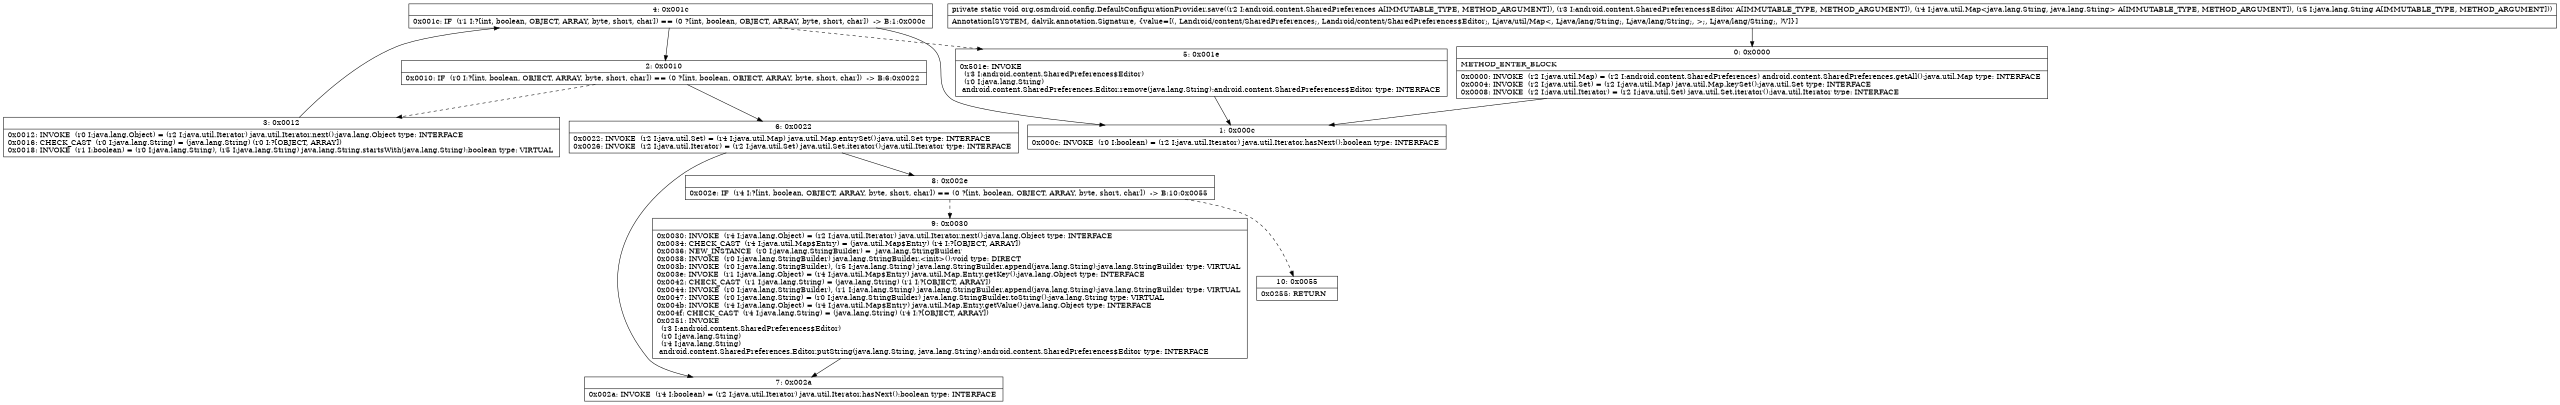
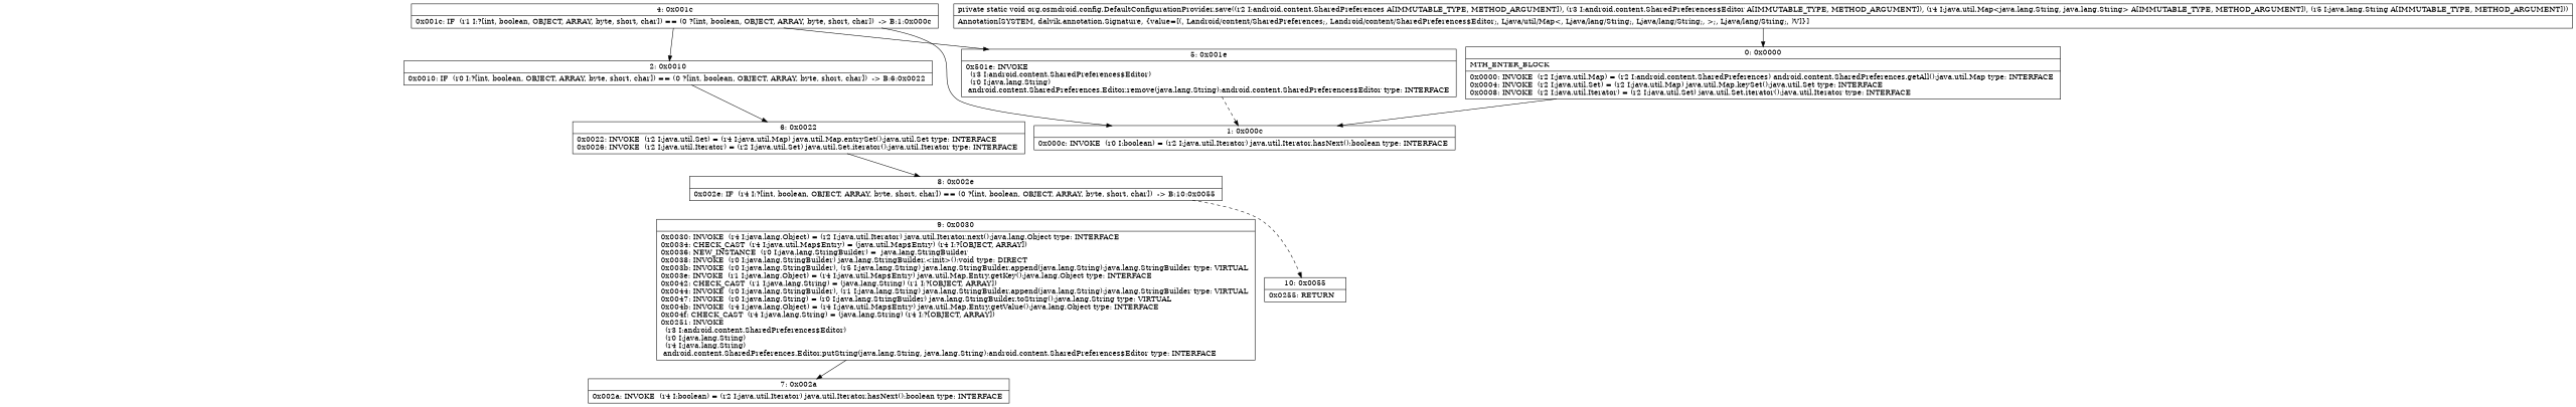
  digraph {
    node [shape=record]
-   n1 [label="{0\:\ 0x0000|METHOD_ENTER_BLOCK\l|0x0000: INVOKE  (r2 I:java.util.Map) = (r2 I:android.content.SharedPreferences) android.content.SharedPreferences.getAll():java.util.Map type: INTERFACE \l0x0004: INVOKE  (r2 I:java.util.Set) = (r2 I:java.util.Map) java.util.Map.keySet():java.util.Set type: INTERFACE \l0x0008: INVOKE  (r2 I:java.util.Iterator) = (r2 I:java.util.Set) java.util.Set.iterator():java.util.Iterator type: INTERFACE \l}"]
+   n1 [label="{0\:\ 0x0000|MTH_ENTER_BLOCK\l|0x0000: INVOKE  (r2 I:java.util.Map) = (r2 I:android.content.SharedPreferences) android.content.SharedPreferences.getAll():java.util.Map type: INTERFACE \l0x0004: INVOKE  (r2 I:java.util.Set) = (r2 I:java.util.Map) java.util.Map.keySet():java.util.Set type: INTERFACE \l0x0008: INVOKE  (r2 I:java.util.Iterator) = (r2 I:java.util.Set) java.util.Set.iterator():java.util.Iterator type: INTERFACE \l}"]
    n2 [label="{1\:\ 0x000c|0x000c: INVOKE  (r0 I:boolean) = (r2 I:java.util.Iterator) java.util.Iterator.hasNext():boolean type: INTERFACE \l}"]
    n3 [label="{2\:\ 0x0010|0x0010: IF  (r0 I:?[int, boolean, OBJECT, ARRAY, byte, short, char]) == (0 ?[int, boolean, OBJECT, ARRAY, byte, short, char])  \-\> B:6:0x0022 \l}"]
-   n4 [label="{3\:\ 0x0012|0x0012: INVOKE  (r0 I:java.lang.Object) = (r2 I:java.util.Iterator) java.util.Iterator.next():java.lang.Object type: INTERFACE \l0x0016: CHECK_CAST  (r0 I:java.lang.String) = (java.lang.String) (r0 I:?[OBJECT, ARRAY]) \l0x0018: INVOKE  (r1 I:boolean) = (r0 I:java.lang.String), (r5 I:java.lang.String) java.lang.String.startsWith(java.lang.String):boolean type: VIRTUAL \l}"]
    n5 [label="{6\:\ 0x0022|0x0022: INVOKE  (r2 I:java.util.Set) = (r4 I:java.util.Map) java.util.Map.entrySet():java.util.Set type: INTERFACE \l0x0026: INVOKE  (r2 I:java.util.Iterator) = (r2 I:java.util.Set) java.util.Set.iterator():java.util.Iterator type: INTERFACE \l}"]
    n6 [label="{4\:\ 0x001c|0x001c: IF  (r1 I:?[int, boolean, OBJECT, ARRAY, byte, short, char]) == (0 ?[int, boolean, OBJECT, ARRAY, byte, short, char])  \-\> B:1:0x000c \l}"]
    n7 [label="{7\:\ 0x002a|0x002a: INVOKE  (r4 I:boolean) = (r2 I:java.util.Iterator) java.util.Iterator.hasNext():boolean type: INTERFACE \l}"]
    n8 [label="{8\:\ 0x002e|0x002e: IF  (r4 I:?[int, boolean, OBJECT, ARRAY, byte, short, char]) == (0 ?[int, boolean, OBJECT, ARRAY, byte, short, char])  \-\> B:10:0x0055 \l}"]
    n9 [label="{5\:\ 0x001e|0x501e: INVOKE  \l  (r3 I:android.content.SharedPreferences$Editor)\l  (r0 I:java.lang.String)\l android.content.SharedPreferences.Editor.remove(java.lang.String):android.content.SharedPreferences$Editor type: INTERFACE \l}"]
    n10 [label="{9\:\ 0x0030|0x0030: INVOKE  (r4 I:java.lang.Object) = (r2 I:java.util.Iterator) java.util.Iterator.next():java.lang.Object type: INTERFACE \l0x0034: CHECK_CAST  (r4 I:java.util.Map$Entry) = (java.util.Map$Entry) (r4 I:?[OBJECT, ARRAY]) \l0x0036: NEW_INSTANCE  (r0 I:java.lang.StringBuilder) =  java.lang.StringBuilder \l0x0038: INVOKE  (r0 I:java.lang.StringBuilder) java.lang.StringBuilder.\<init\>():void type: DIRECT \l0x003b: INVOKE  (r0 I:java.lang.StringBuilder), (r5 I:java.lang.String) java.lang.StringBuilder.append(java.lang.String):java.lang.StringBuilder type: VIRTUAL \l0x003e: INVOKE  (r1 I:java.lang.Object) = (r4 I:java.util.Map$Entry) java.util.Map.Entry.getKey():java.lang.Object type: INTERFACE \l0x0042: CHECK_CAST  (r1 I:java.lang.String) = (java.lang.String) (r1 I:?[OBJECT, ARRAY]) \l0x0044: INVOKE  (r0 I:java.lang.StringBuilder), (r1 I:java.lang.String) java.lang.StringBuilder.append(java.lang.String):java.lang.StringBuilder type: VIRTUAL \l0x0047: INVOKE  (r0 I:java.lang.String) = (r0 I:java.lang.StringBuilder) java.lang.StringBuilder.toString():java.lang.String type: VIRTUAL \l0x004b: INVOKE  (r4 I:java.lang.Object) = (r4 I:java.util.Map$Entry) java.util.Map.Entry.getValue():java.lang.Object type: INTERFACE \l0x004f: CHECK_CAST  (r4 I:java.lang.String) = (java.lang.String) (r4 I:?[OBJECT, ARRAY]) \l0x0251: INVOKE  \l  (r3 I:android.content.SharedPreferences$Editor)\l  (r0 I:java.lang.String)\l  (r4 I:java.lang.String)\l android.content.SharedPreferences.Editor.putString(java.lang.String, java.lang.String):android.content.SharedPreferences$Editor type: INTERFACE \l}"]
    n11 [label="{10\:\ 0x0055|0x0255: RETURN   \l}"]
    n12 [label="{private static void org.osmdroid.config.DefaultConfigurationProvider.save((r2 I:android.content.SharedPreferences A[IMMUTABLE_TYPE, METHOD_ARGUMENT]), (r3 I:android.content.SharedPreferences$Editor A[IMMUTABLE_TYPE, METHOD_ARGUMENT]), (r4 I:java.util.Map\<java.lang.String, java.lang.String\> A[IMMUTABLE_TYPE, METHOD_ARGUMENT]), (r5 I:java.lang.String A[IMMUTABLE_TYPE, METHOD_ARGUMENT]))  | Annotation[SYSTEM, dalvik.annotation.Signature, \{value=[(, Landroid\/content\/SharedPreferences;, Landroid\/content\/SharedPreferences$Editor;, Ljava\/util\/Map\<, Ljava\/lang\/String;, Ljava\/lang\/String;, \>;, Ljava\/lang\/String;, )V]\}]\l}"]
    n1 -> n2
-   n3 -> n4 [style=dashed]
    n3 -> n5
-   n4 -> n6
-   n5 -> n7
    n5 -> n8
    n6 -> n2
    n6 -> n3
-   n6 -> n9 [style=dashed]
-   n8 -> n10 [style=dashed]
+   n6 -> n9 [style=solid]
    n8 -> n11 [style=dashed]
-   n9 -> n2
+   n9 -> n2 [style=dashed]
    n10 -> n7
    n12 -> n1
  }
